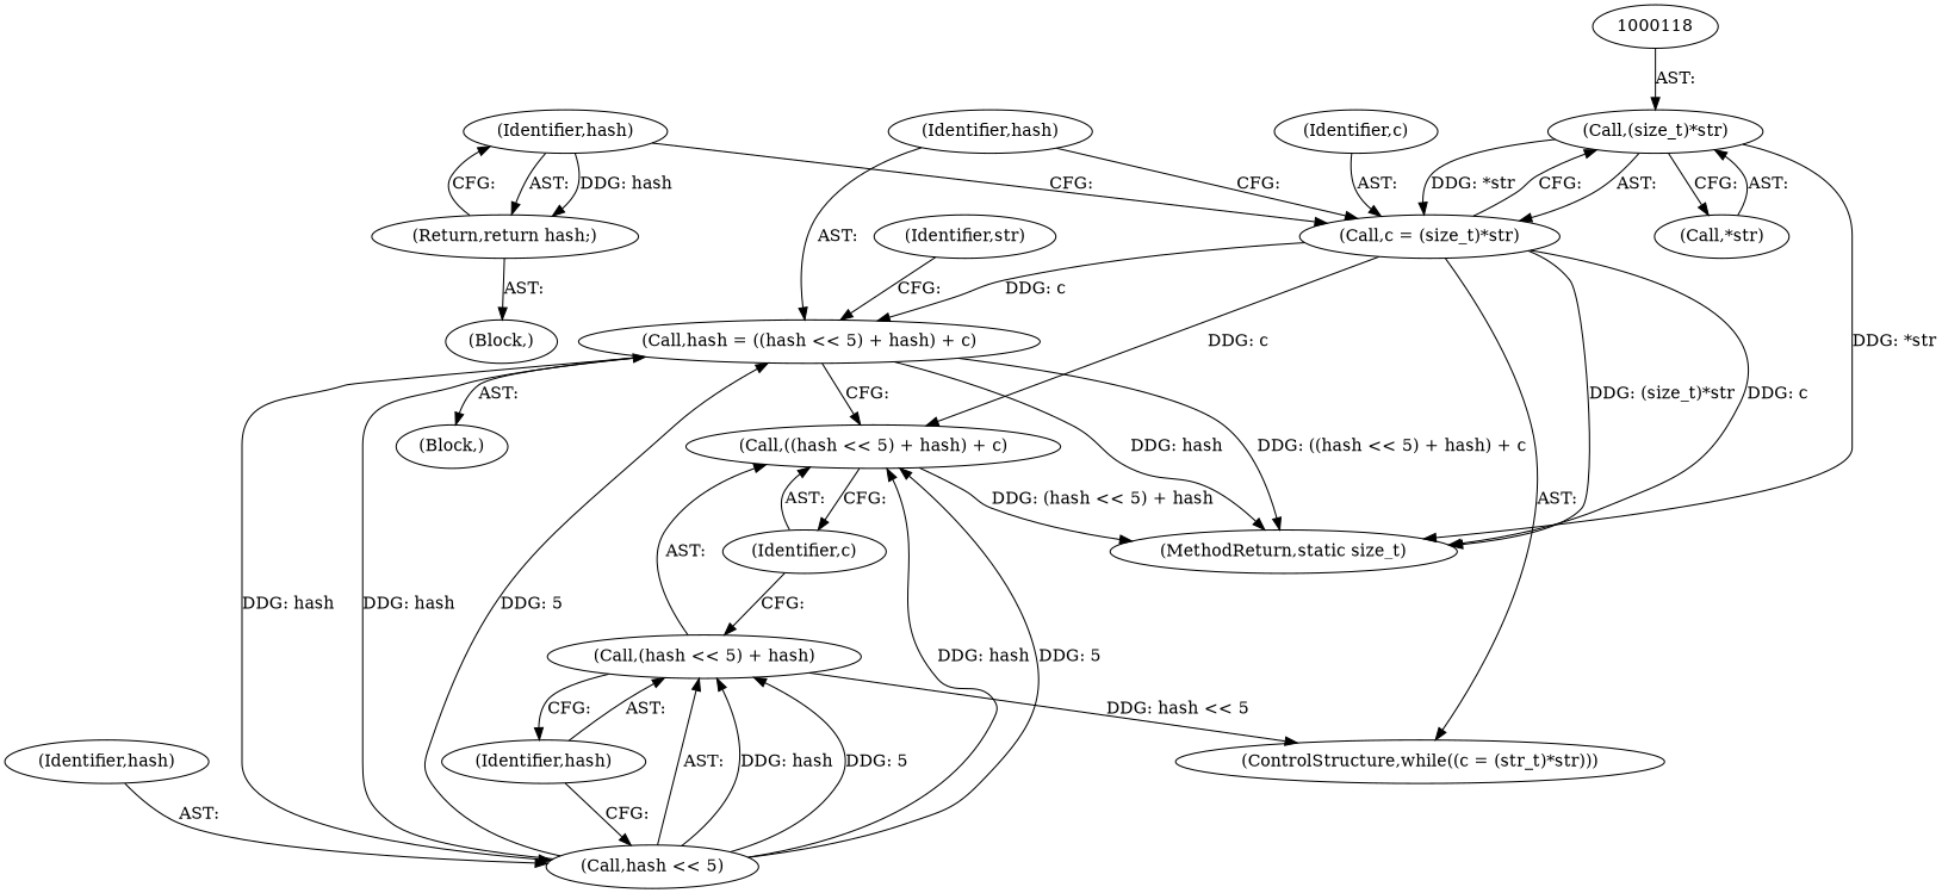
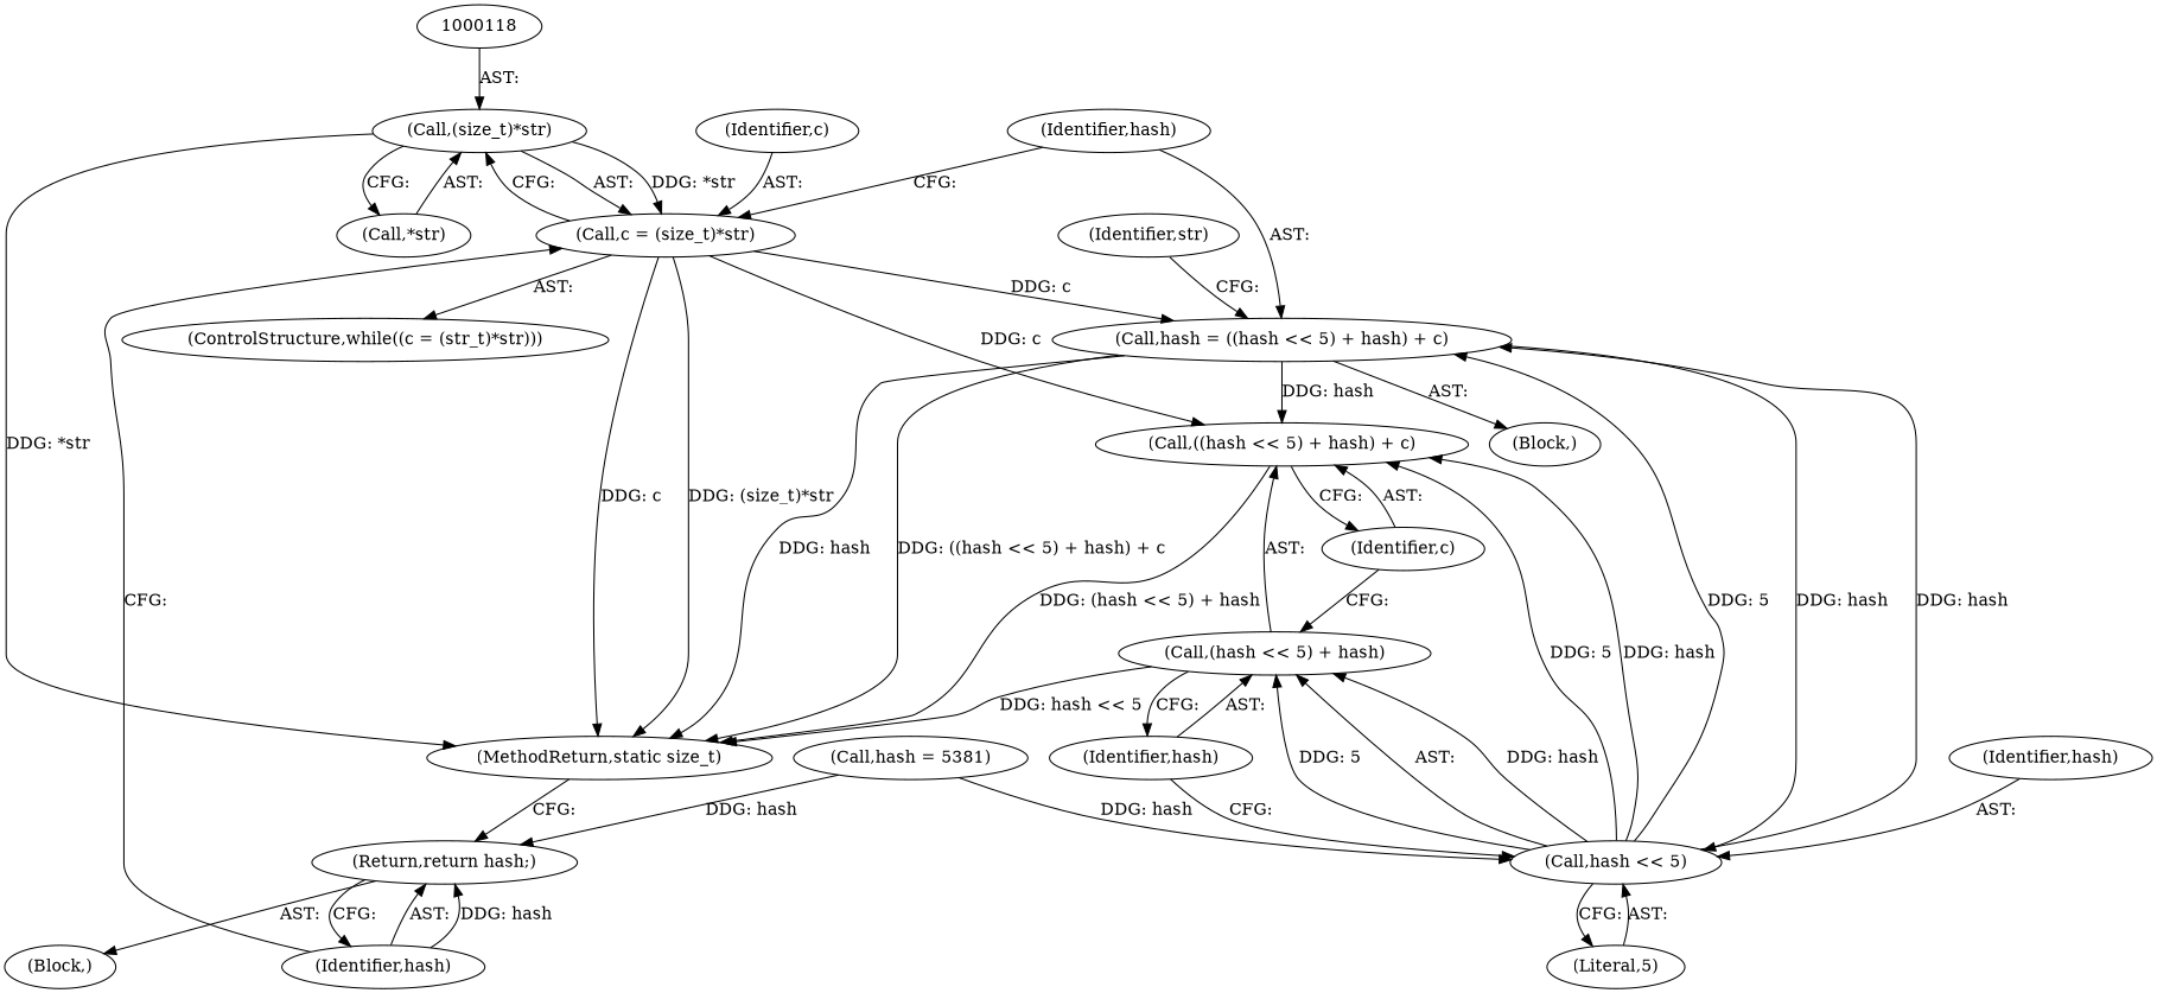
  digraph {
    n1 [label="(Call,(size_t)*str)"]
    n2 [label="(Call,c = (size_t)*str)"]
    n3 [label="(MethodReturn,static size_t)"]
    n4 [label="(Call,*str)"]
    n5 [label="(Call,hash = ((hash << 5) + hash) + c)"]
    n6 [label="(Call,((hash << 5) + hash) + c)"]
    n7 [label="(ControlStructure,while((c = (str_t)*str)))"]
    n8 [label="(Return,return hash;)"]
    n9 [label="(Call,hash << 5)"]
    n10 [label="(Block,)"]
    n11 [label="(Identifier,c)"]
    n12 [label="(Call,(hash << 5) + hash)"]
+   n13 [label="(Literal,5)"]
    n14 [label="(Identifier,hash)"]
    n15 [label="(Block,)"]
    n16 [label="(Identifier,hash)"]
    n17 [label="(Identifier,hash)"]
    n18 [label="(Identifier,hash)"]
    n19 [label="(Identifier,c)"]
    n20 [label="(Identifier,str)"]
+   n21 [label="(Call,hash = 5381)"]
    1000118
    n1 -> n2 [label="AST: "]
    n1 -> n2 [label="DDG: *str"]
    n1 -> n3 [label="DDG: *str"]
    n1 -> n4 [label="CFG: "]
    n2 -> n1 [label="CFG: "]
    n2 -> n3 [label="DDG: (size_t)*str"]
    n2 -> n3 [label="DDG: c"]
    n2 -> n5 [label="DDG: c"]
    n2 -> n6 [label="DDG: c"]
    n2 -> n7 [label="AST: "]
+   n3 -> n8 [label="CFG: "]
    n4 -> n1 [label="AST: "]
    n5 -> n3 [label="DDG: hash"]
    n5 -> n3 [label="DDG: ((hash << 5) + hash) + c"]
-   n5 -> n6 [label="CFG: "]
+   n5 -> n6 [label="DDG: hash"]
    n5 -> n9 [label="DDG: hash"]
    n5 -> n10 [label="AST: "]
    n6 -> n3 [label="DDG: (hash << 5) + hash"]
    n6 -> n11 [label="CFG: "]
    n8 -> n14 [label="CFG: "]
    n8 -> n15 [label="AST: "]
    n9 -> n5 [label="DDG: hash"]
    n9 -> n5 [label="DDG: 5"]
    n9 -> n6 [label="DDG: hash"]
    n9 -> n6 [label="DDG: 5"]
    n9 -> n12 [label="AST: "]
    n9 -> n12 [label="DDG: hash"]
    n9 -> n12 [label="DDG: 5"]
+   n9 -> n13 [label="CFG: "]
    n11 -> n6 [label="AST: "]
    n11 -> n12 [label="CFG: "]
-   n12 -> n7 [label="DDG: hash << 5"]
+   n12 -> n3 [label="DDG: hash << 5"]
    n12 -> n6 [label="AST: "]
    n12 -> n16 [label="CFG: "]
+   n13 -> n9 [label="AST: "]
    n14 -> n2 [label="CFG: "]
    n14 -> n8 [label="AST: "]
    n14 -> n8 [label="DDG: hash"]
    n16 -> n9 [label="CFG: "]
    n16 -> n12 [label="AST: "]
    n17 -> n9 [label="AST: "]
    n18 -> n2 [label="CFG: "]
    n18 -> n5 [label="AST: "]
    n19 -> n2 [label="AST: "]
    n20 -> n5 [label="CFG: "]
+   n21 -> n8 [label="DDG: hash"]
+   n21 -> n9 [label="DDG: hash"]
    1000118 -> n1 [label="AST: "]
  }
